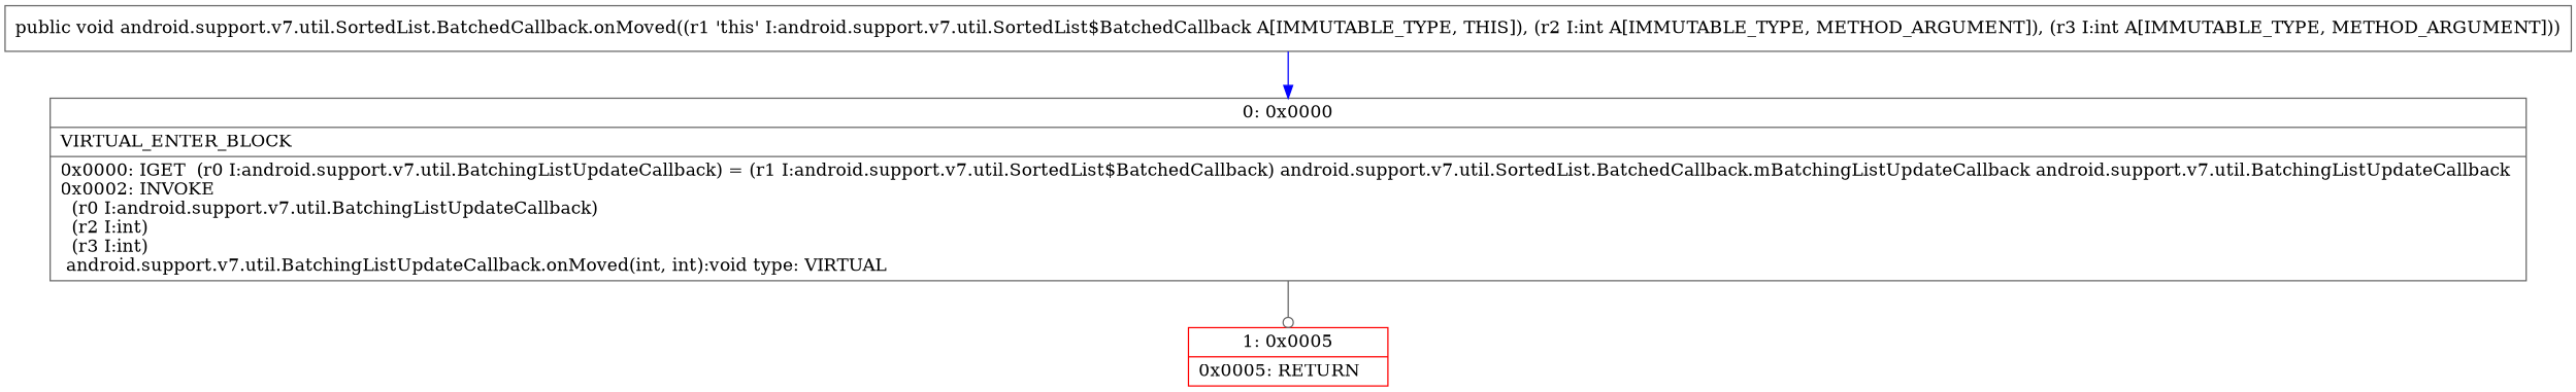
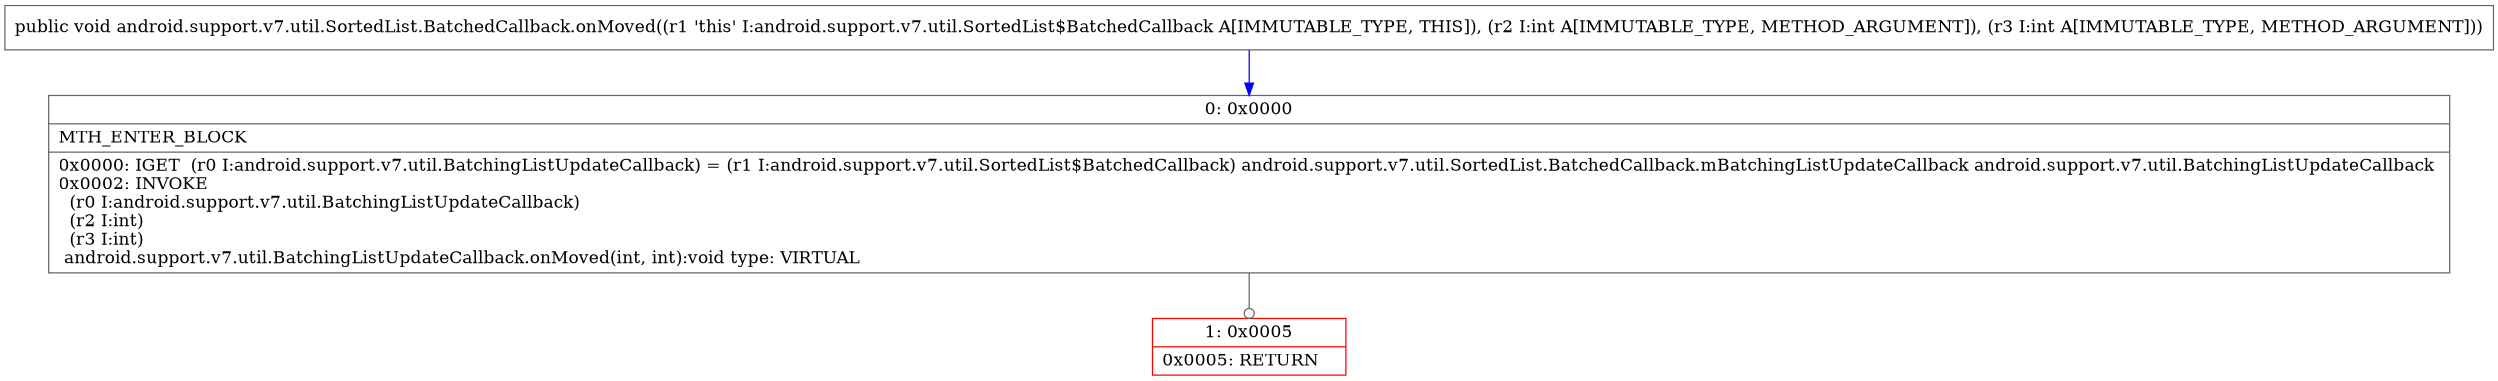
  digraph {
    node [shape=record color=gray40]
-   n1 [label="{0\:\ 0x0000|VIRTUAL_ENTER_BLOCK\l|0x0000: IGET  (r0 I:android.support.v7.util.BatchingListUpdateCallback) = (r1 I:android.support.v7.util.SortedList$BatchedCallback) android.support.v7.util.SortedList.BatchedCallback.mBatchingListUpdateCallback android.support.v7.util.BatchingListUpdateCallback \l0x0002: INVOKE  \l  (r0 I:android.support.v7.util.BatchingListUpdateCallback)\l  (r2 I:int)\l  (r3 I:int)\l android.support.v7.util.BatchingListUpdateCallback.onMoved(int, int):void type: VIRTUAL \l}"]
+   n1 [label="{0\:\ 0x0000|MTH_ENTER_BLOCK\l|0x0000: IGET  (r0 I:android.support.v7.util.BatchingListUpdateCallback) = (r1 I:android.support.v7.util.SortedList$BatchedCallback) android.support.v7.util.SortedList.BatchedCallback.mBatchingListUpdateCallback android.support.v7.util.BatchingListUpdateCallback \l0x0002: INVOKE  \l  (r0 I:android.support.v7.util.BatchingListUpdateCallback)\l  (r2 I:int)\l  (r3 I:int)\l android.support.v7.util.BatchingListUpdateCallback.onMoved(int, int):void type: VIRTUAL \l}"]
    n2 [label="{1\:\ 0x0005|0x0005: RETURN   \l}" color=red]
    n3 [label="{public void android.support.v7.util.SortedList.BatchedCallback.onMoved((r1 'this' I:android.support.v7.util.SortedList$BatchedCallback A[IMMUTABLE_TYPE, THIS]), (r2 I:int A[IMMUTABLE_TYPE, METHOD_ARGUMENT]), (r3 I:int A[IMMUTABLE_TYPE, METHOD_ARGUMENT])) }"]
    n1 -> n2 [color=gray40 arrowhead=odot]
    n3 -> n1 [color=blue arrowhead=normal]
  }
